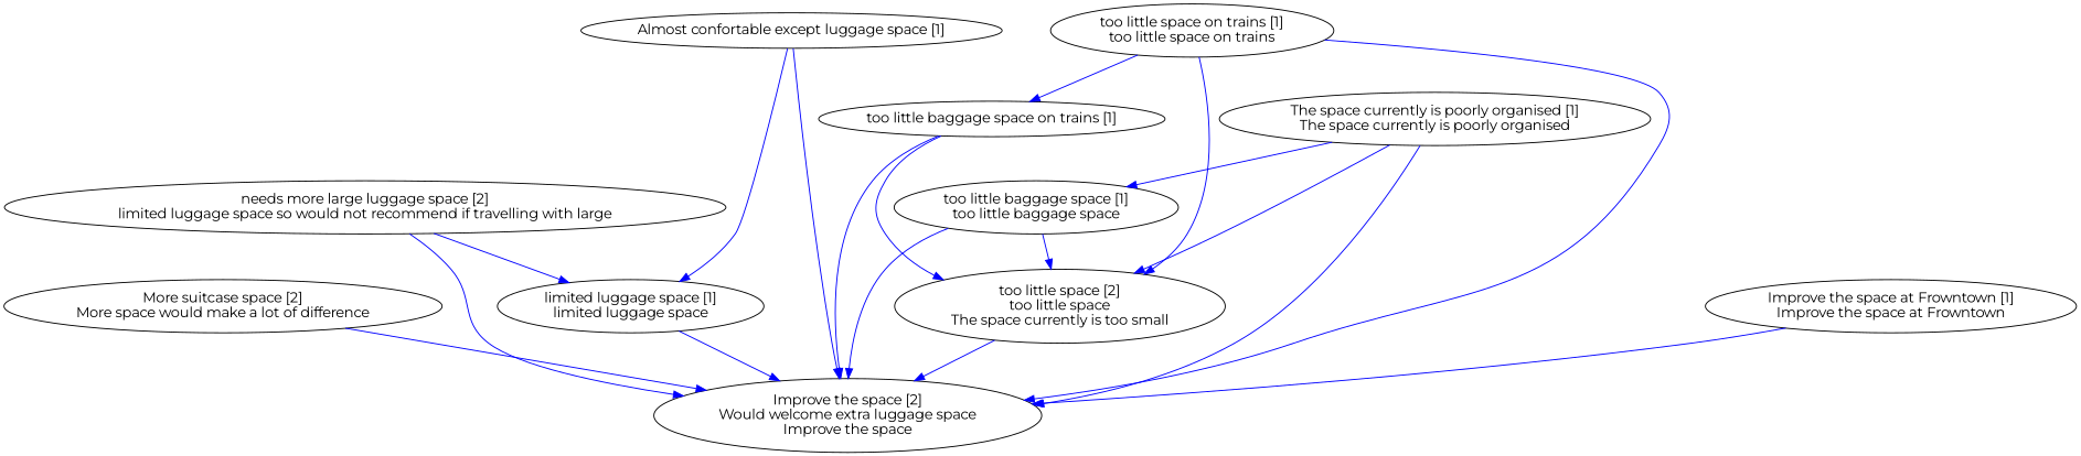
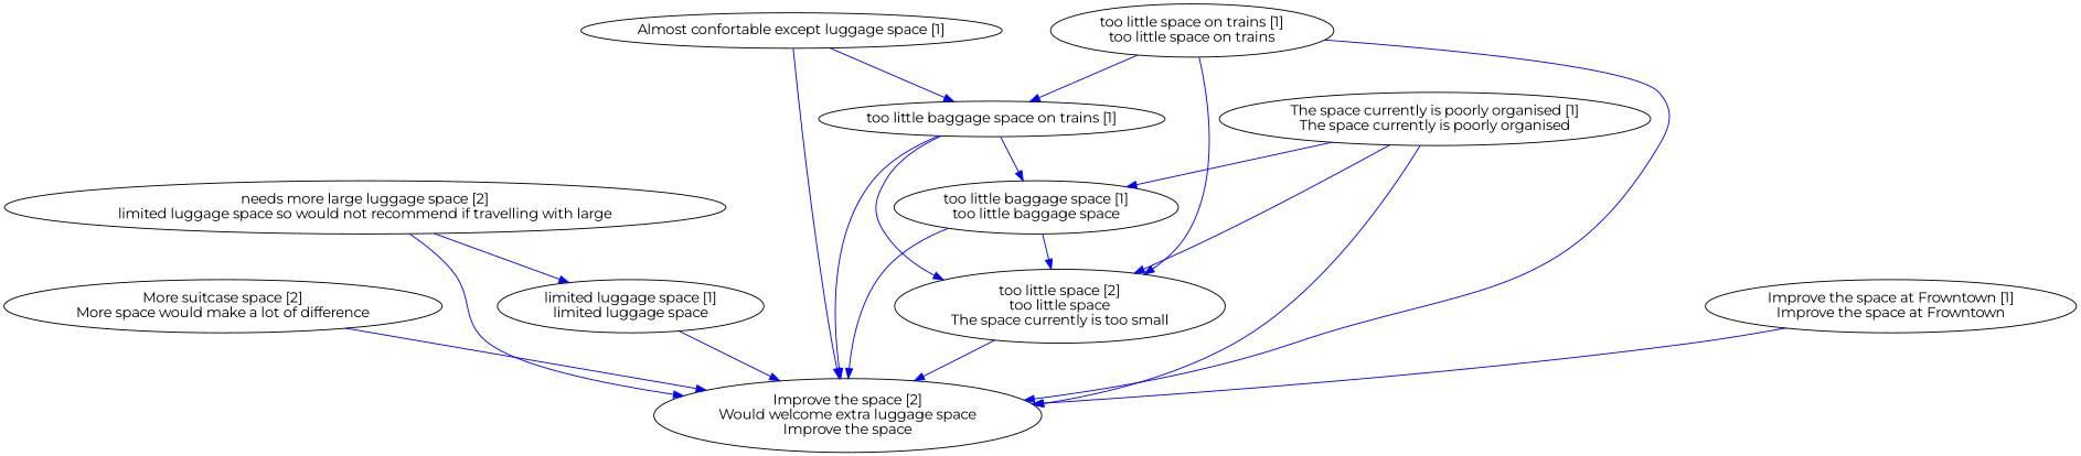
  digraph {
    fontname=Montserrat
    node [fontname=Montserrat]
    edge [color=blue fontname=Montserrat]
    "More suitcase space [2]\nMore space would make a lot of difference"
    "Improve the space [2]\nWould welcome extra luggage space\nImprove the space"
    "needs more large luggage space [2]\nlimited luggage space so would not recommend if travelling with large"
    "limited luggage space [1]\nlimited luggage space"
    "too little space [2]\ntoo little space\nThe space currently is too small"
    "Almost confortable except luggage space [1]"
    "Improve the space at Frowntown [1]\nImprove the space at Frowntown"
    "The space currently is poorly organised [1]\nThe space currently is poorly organised"
    "too little baggage space [1]\ntoo little baggage space"
    "too little baggage space on trains [1]"
    "too little space on trains [1]\ntoo little space on trains"
    "More suitcase space [2]\nMore space would make a lot of difference" -> "Improve the space [2]\nWould welcome extra luggage space\nImprove the space"
    "needs more large luggage space [2]\nlimited luggage space so would not recommend if travelling with large" -> "Improve the space [2]\nWould welcome extra luggage space\nImprove the space"
    "needs more large luggage space [2]\nlimited luggage space so would not recommend if travelling with large" -> "limited luggage space [1]\nlimited luggage space"
    "limited luggage space [1]\nlimited luggage space" -> "Improve the space [2]\nWould welcome extra luggage space\nImprove the space"
    "too little space [2]\ntoo little space\nThe space currently is too small" -> "Improve the space [2]\nWould welcome extra luggage space\nImprove the space"
    "Almost confortable except luggage space [1]" -> "Improve the space [2]\nWould welcome extra luggage space\nImprove the space"
-   "Almost confortable except luggage space [1]" -> "limited luggage space [1]\nlimited luggage space"
+   "Almost confortable except luggage space [1]" -> "too little baggage space on trains [1]"
    "Improve the space at Frowntown [1]\nImprove the space at Frowntown" -> "Improve the space [2]\nWould welcome extra luggage space\nImprove the space"
    "The space currently is poorly organised [1]\nThe space currently is poorly organised" -> "Improve the space [2]\nWould welcome extra luggage space\nImprove the space"
    "The space currently is poorly organised [1]\nThe space currently is poorly organised" -> "too little space [2]\ntoo little space\nThe space currently is too small"
    "The space currently is poorly organised [1]\nThe space currently is poorly organised" -> "too little baggage space [1]\ntoo little baggage space"
    "too little baggage space [1]\ntoo little baggage space" -> "Improve the space [2]\nWould welcome extra luggage space\nImprove the space"
    "too little baggage space [1]\ntoo little baggage space" -> "too little space [2]\ntoo little space\nThe space currently is too small"
    "too little baggage space on trains [1]" -> "Improve the space [2]\nWould welcome extra luggage space\nImprove the space"
    "too little baggage space on trains [1]" -> "too little space [2]\ntoo little space\nThe space currently is too small"
+   "too little baggage space on trains [1]" -> "too little baggage space [1]\ntoo little baggage space"
    "too little space on trains [1]\ntoo little space on trains" -> "Improve the space [2]\nWould welcome extra luggage space\nImprove the space"
    "too little space on trains [1]\ntoo little space on trains" -> "too little space [2]\ntoo little space\nThe space currently is too small"
    "too little space on trains [1]\ntoo little space on trains" -> "too little baggage space on trains [1]"
  }
